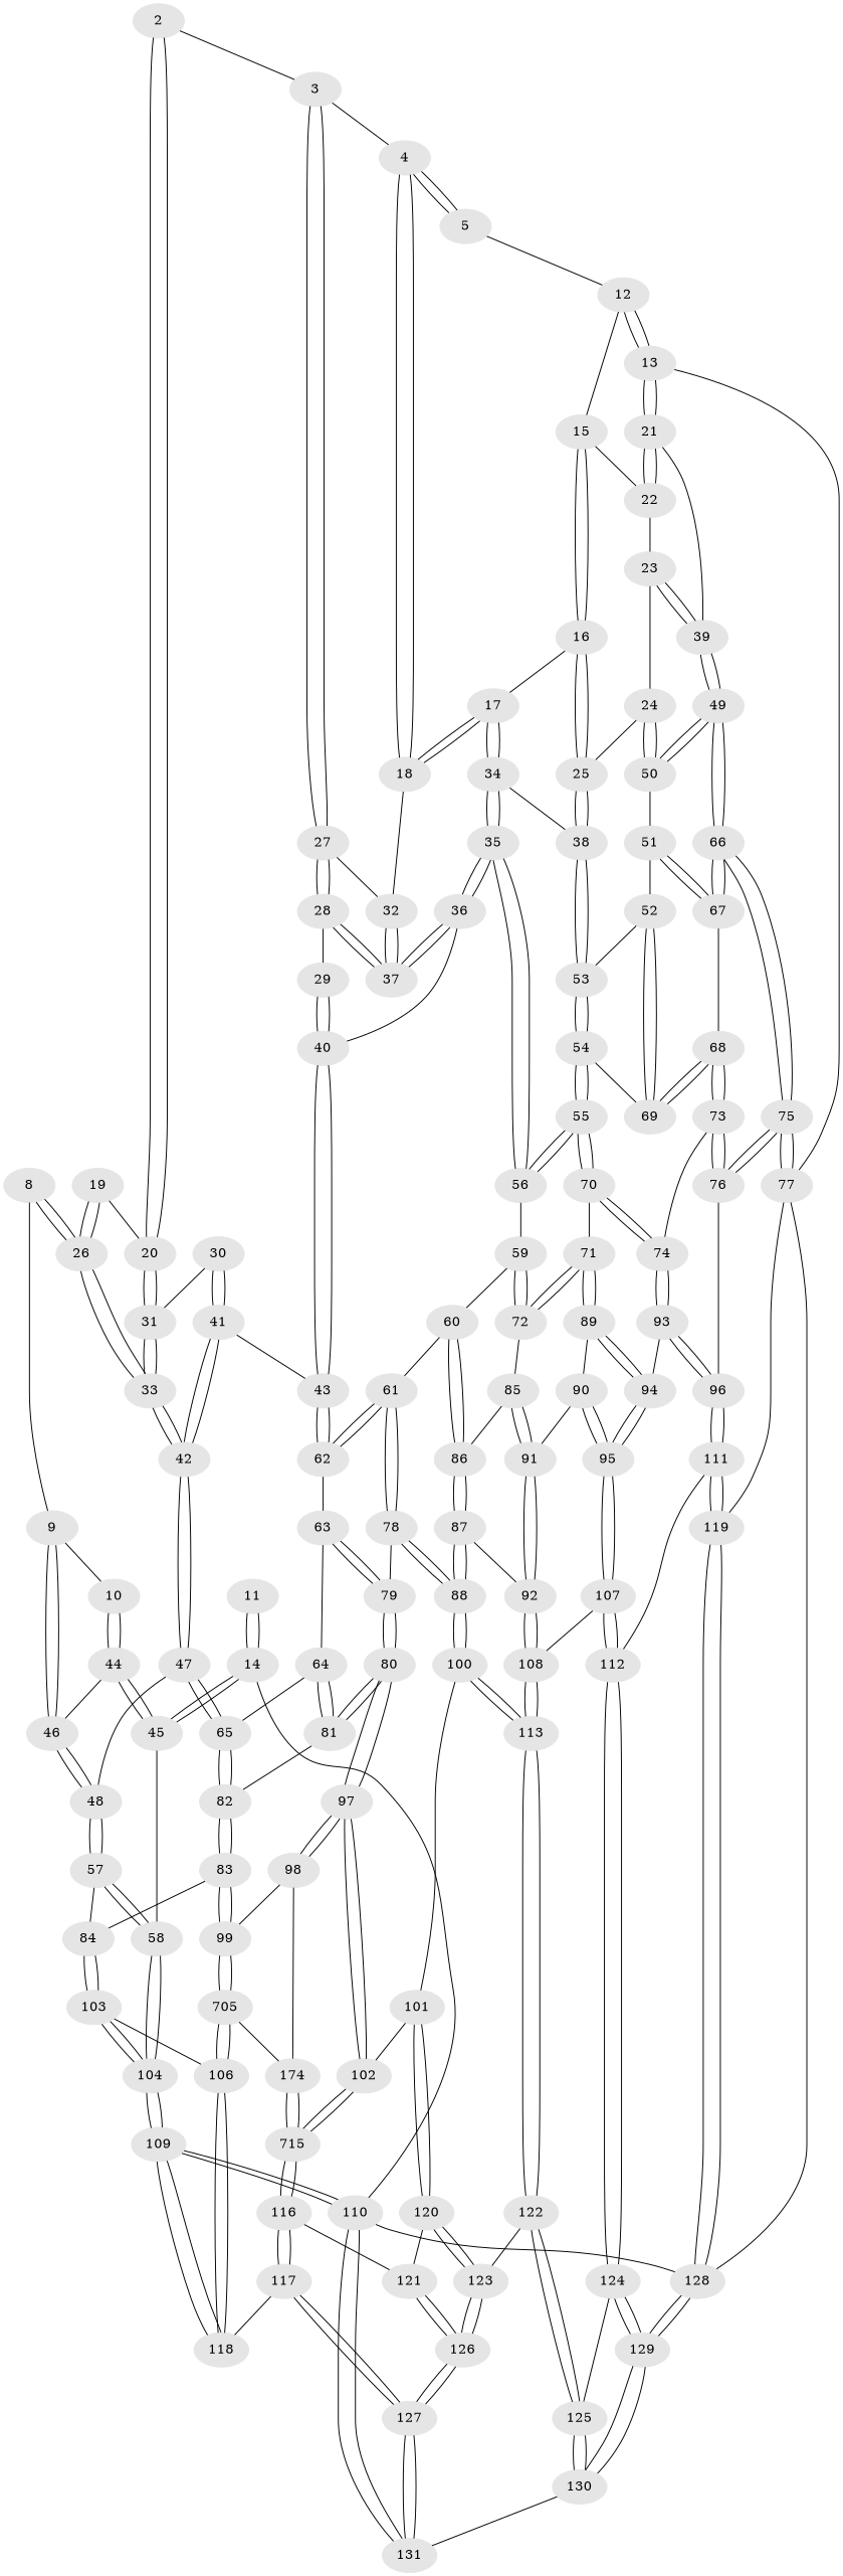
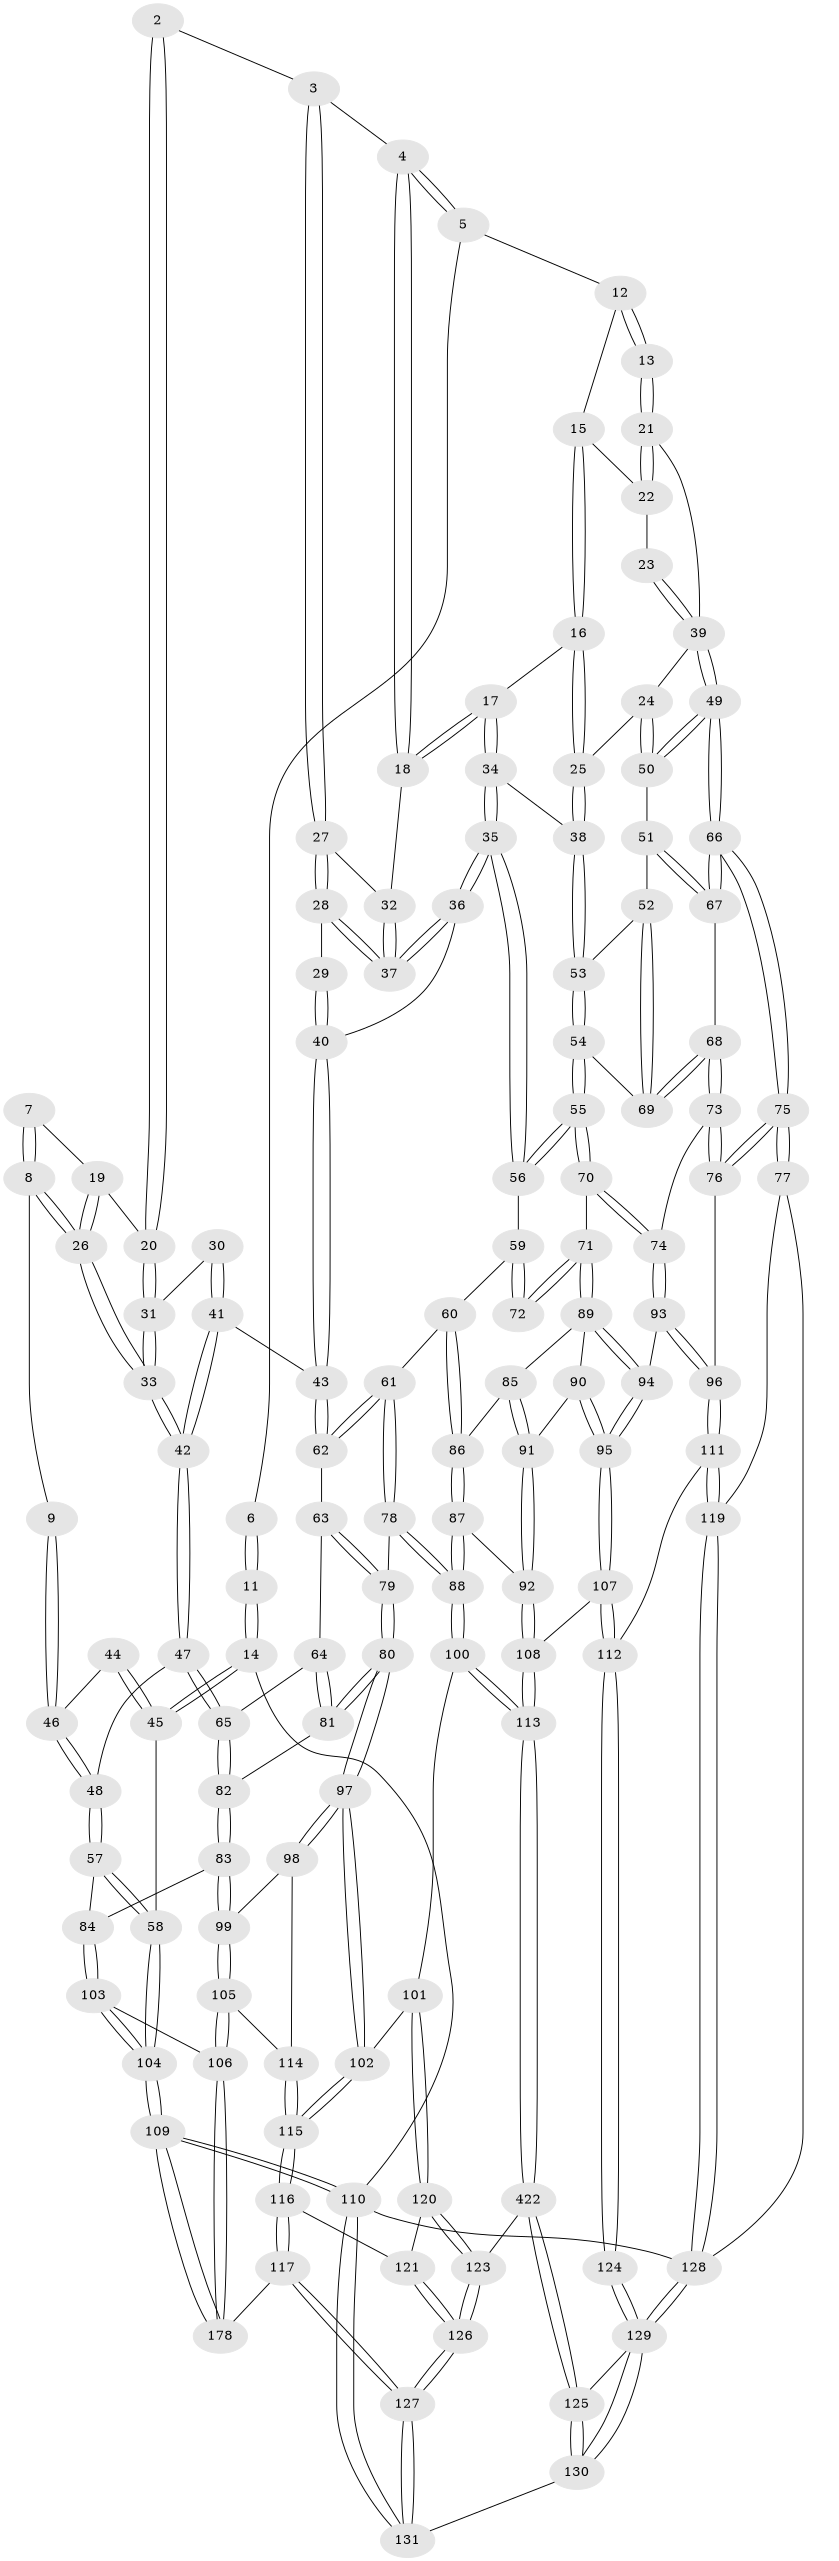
  graph {
    node [color=gray90 style=filled]
    2
    3
    20
+   7
    8
    19
    4
    27
    31
    5
    18
    32
    28
+   6
    12
    11
    13
    15
    14
    9
    26
-   10
    46
    33
    44
    48
    45
    110
    21
    77
    16
    22
    39
    119
    128
    58
    131
    17
    25
    23
    34
    38
    35
    37
    49
    24
    50
    51
    53
    42
    29
    40
    30
    41
    43
    47
    36
    56
    59
    54
    66
    62
    65
    63
    104
    57
    82
    84
    67
    75
    52
    69
    68
    55
    70
    71
    74
    60
    72
    103
    109
    61
    86
    85
    78
    87
    79
    88
    64
    81
    80
    83
    76
    73
    89
    93
    90
    94
    91
    96
    111
    129
    100
    97
    98
    102
    99
-   105 [label=705]
+   105
    106
    92
    108
    101
    113
    95
    107
    112
-   114 [label=174]
-   115 [label=715]
+   114
+   115
    120
-   122
+   122 [label=422]
    121
    123
    116
-   118
+   118 [label=178]
    124
    125
    117
    127
    126
    130
    2 -- 3
    2 -- 20
    2 -- 20
    3 -- 4
    3 -- 27
    3 -- 27
    20 -- 31
    20 -- 31
+   7 -- 8
+   7 -- 8
+   7 -- 19
    8 -- 9
    8 -- 26
    8 -- 26
    19 -- 20
    19 -- 26
    19 -- 26
    4 -- 5
    4 -- 5
    4 -- 18
    4 -- 18
    27 -- 32
    27 -- 28
    27 -- 28
    31 -- 33
    31 -- 33
+   5 -- 6
    5 -- 12
    18 -- 32
    32 -- 37
    32 -- 37
    28 -- 37
    28 -- 37
    28 -- 29
+   6 -- 11
+   6 -- 11
    12 -- 13
    12 -- 13
    12 -- 15
    11 -- 14
    11 -- 14
    13 -- 21
    13 -- 21
-   13 -- 77
    15 -- 16
    15 -- 16
    15 -- 22
    14 -- 45
    14 -- 45
    14 -- 110
-   9 -- 10
    9 -- 46
    9 -- 46
    26 -- 33
    26 -- 33
-   10 -- 44
-   10 -- 44
    46 -- 48
    46 -- 48
    33 -- 42
    33 -- 42
    44 -- 46
    44 -- 45
    44 -- 45
    48 -- 57
    48 -- 57
    45 -- 58
    110 -- 128
    110 -- 131
    110 -- 131
    21 -- 22
    21 -- 22
    21 -- 39
    77 -- 119
    77 -- 128
    16 -- 17
    16 -- 25
    16 -- 25
    22 -- 23
    39 -- 49
    39 -- 49
    119 -- 128
    119 -- 128
    128 -- 129
    128 -- 129
    58 -- 104
    58 -- 104
    17 -- 18
    17 -- 18
    17 -- 34
    17 -- 34
    25 -- 38
    25 -- 38
    23 -- 39
    23 -- 39
-   23 -- 24
+   39 -- 24
    34 -- 38
    34 -- 35
    34 -- 35
    38 -- 53
    38 -- 53
    35 -- 36
    35 -- 36
    35 -- 56
    35 -- 56
    49 -- 50
    49 -- 50
    49 -- 66
    49 -- 66
    24 -- 25
    24 -- 50
    24 -- 50
    50 -- 51
    51 -- 67
    51 -- 67
    51 -- 52
    53 -- 54
    53 -- 54
    42 -- 47
    42 -- 47
    29 -- 40
    29 -- 40
    40 -- 43
    40 -- 43
    30 -- 31
    30 -- 41
    30 -- 41
    41 -- 42
    41 -- 42
    41 -- 43
    43 -- 62
    43 -- 62
    47 -- 48
    47 -- 65
    47 -- 65
    36 -- 37
    36 -- 37
    36 -- 40
    56 -- 59
    59 -- 60
    59 -- 72
    59 -- 72
    54 -- 69
    54 -- 55
    54 -- 55
    66 -- 67
    66 -- 67
    66 -- 75
    66 -- 75
    62 -- 63
    65 -- 82
    65 -- 82
    63 -- 79
    63 -- 79
    63 -- 64
    104 -- 109
    104 -- 109
    57 -- 58
    57 -- 58
    57 -- 84
    82 -- 83
    82 -- 83
    84 -- 103
    84 -- 103
    67 -- 68
    75 -- 77
    75 -- 77
    75 -- 76
    75 -- 76
    52 -- 53
    52 -- 69
    52 -- 69
    68 -- 69
    68 -- 69
    68 -- 73
    68 -- 73
    55 -- 56
    55 -- 56
    55 -- 70
    55 -- 70
    70 -- 71
    70 -- 74
    70 -- 74
    71 -- 72
    71 -- 72
    71 -- 89
    71 -- 89
    74 -- 93
    74 -- 93
    60 -- 61
    60 -- 86
    60 -- 86
-   72 -- 85
+   89 -- 85
    103 -- 104
    103 -- 104
    103 -- 106
    109 -- 110
    109 -- 110
    109 -- 118
    109 -- 118
    61 -- 62
    61 -- 62
    61 -- 78
    61 -- 78
    86 -- 87
    86 -- 87
    85 -- 86
    85 -- 91
    85 -- 91
    78 -- 79
    78 -- 88
    78 -- 88
    87 -- 88
    87 -- 88
    87 -- 92
    79 -- 80
    79 -- 80
    88 -- 100
    88 -- 100
    64 -- 65
    64 -- 81
    64 -- 81
    81 -- 82
    80 -- 81
    80 -- 81
    80 -- 97
    80 -- 97
    83 -- 84
    83 -- 99
    83 -- 99
    76 -- 96
    73 -- 74
    73 -- 76
    73 -- 76
    89 -- 90
    89 -- 94
    89 -- 94
    93 -- 94
    93 -- 96
    93 -- 96
    90 -- 91
    90 -- 95
    90 -- 95
    94 -- 95
    94 -- 95
    91 -- 92
    91 -- 92
    96 -- 111
    96 -- 111
    111 -- 119
    111 -- 119
    111 -- 112
    129 -- 130
    129 -- 130
    100 -- 101
    100 -- 113
    100 -- 113
    97 -- 98
    97 -- 98
    97 -- 102
    97 -- 102
    98 -- 99
    98 -- 114
    102 -- 115
    102 -- 115
    99 -- 105
    99 -- 105
    105 -- 106
    105 -- 106
    105 -- 114
    106 -- 118
    106 -- 118
    92 -- 108
    92 -- 108
    108 -- 113
    108 -- 113
    101 -- 102
    101 -- 120
    101 -- 120
    113 -- 122
    113 -- 122
    95 -- 107
    95 -- 107
    107 -- 108
    107 -- 112
    107 -- 112
    112 -- 124
    112 -- 124
    114 -- 115
    114 -- 115
    115 -- 116
    115 -- 116
    120 -- 121
    120 -- 123
    120 -- 123
    122 -- 123
    122 -- 125
    122 -- 125
    121 -- 126
    121 -- 126
    123 -- 126
    123 -- 126
    116 -- 121
    116 -- 117
    116 -- 117
    124 -- 129
    124 -- 129
-   124 -- 125
+   129 -- 125
    125 -- 130
    125 -- 130
    117 -- 118
    117 -- 127
    117 -- 127
    127 -- 131
    127 -- 131
    126 -- 127
    126 -- 127
    130 -- 131
  }
